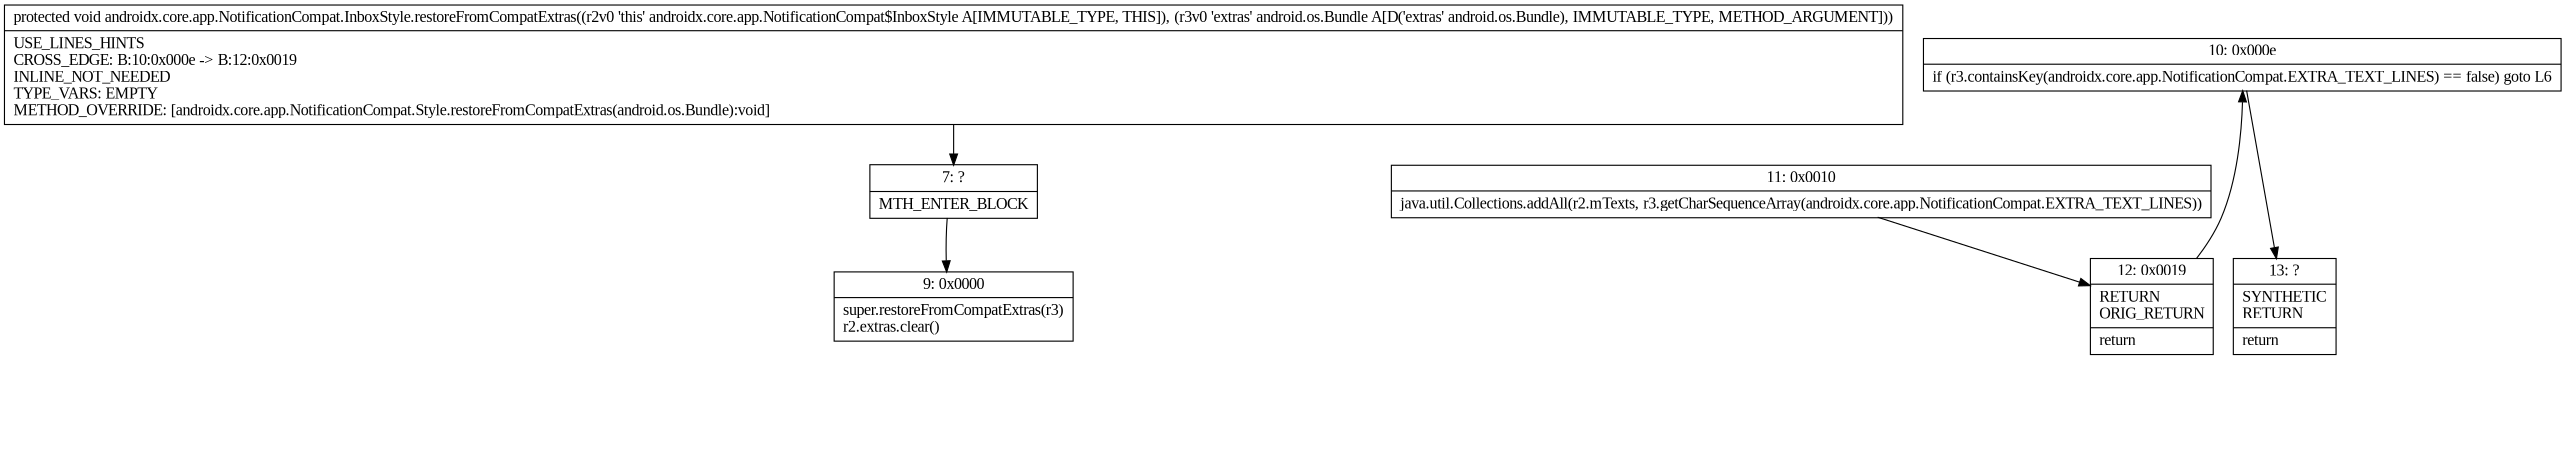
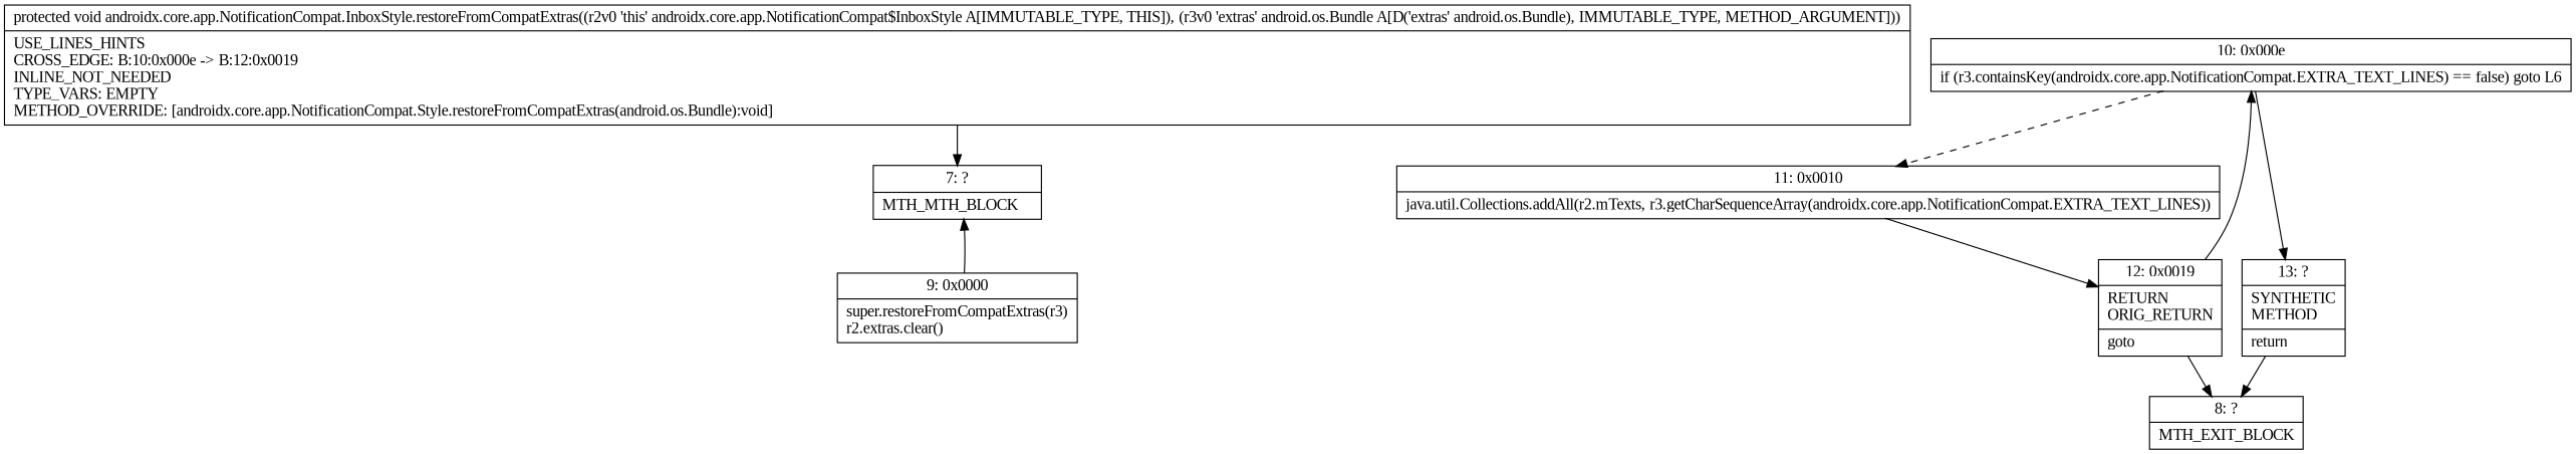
  digraph {
    fontname="Liberation Serif"
    node [fontname="Liberation Serif" shape=record]
    edge [fontname="Liberation Serif"]
-   n1 [label="{7\:\ ?|MTH_ENTER_BLOCK\l}"]
+   n1 [label="{7\:\ ?|MTH_MTH_BLOCK\l}"]
    n2 [label="{9\:\ 0x0000|super.restoreFromCompatExtras(r3)\lr2.extras.clear()\l}"]
    n3 [label="{10\:\ 0x000e|if (r3.containsKey(androidx.core.app.NotificationCompat.EXTRA_TEXT_LINES) == false) goto L6\l}"]
    n4 [label="{11\:\ 0x0010|java.util.Collections.addAll(r2.mTexts, r3.getCharSequenceArray(androidx.core.app.NotificationCompat.EXTRA_TEXT_LINES))\l}"]
-   n5 [label="{13\:\ ?|SYNTHETIC\lRETURN\l|return\l}"]
-   n6 [label="{12\:\ 0x0019|RETURN\lORIG_RETURN\l|return\l}"]
+   n5 [label="{13\:\ ?|SYNTHETIC\lMETHOD\l|return\l}"]
+   n6 [label="{12\:\ 0x0019|RETURN\lORIG_RETURN\l|goto\l}"]
+   n7 [label="{8\:\ ?|MTH_EXIT_BLOCK\l}"]
    n8 [label="{protected void androidx.core.app.NotificationCompat.InboxStyle.restoreFromCompatExtras((r2v0 'this' androidx.core.app.NotificationCompat$InboxStyle A[IMMUTABLE_TYPE, THIS]), (r3v0 'extras' android.os.Bundle A[D('extras' android.os.Bundle), IMMUTABLE_TYPE, METHOD_ARGUMENT]))  | USE_LINES_HINTS\lCROSS_EDGE: B:10:0x000e \-\> B:12:0x0019\lINLINE_NOT_NEEDED\lTYPE_VARS: EMPTY\lMETHOD_OVERRIDE: [androidx.core.app.NotificationCompat.Style.restoreFromCompatExtras(android.os.Bundle):void]\l}"]
-   n1 -> n2
+   n2 -> n1
+   n3 -> n4 [style=dashed]
    n3 -> n5
    n4 -> n6
+   n5 -> n7
    n6 -> n3
+   n6 -> n7
    n8 -> n1
  }
